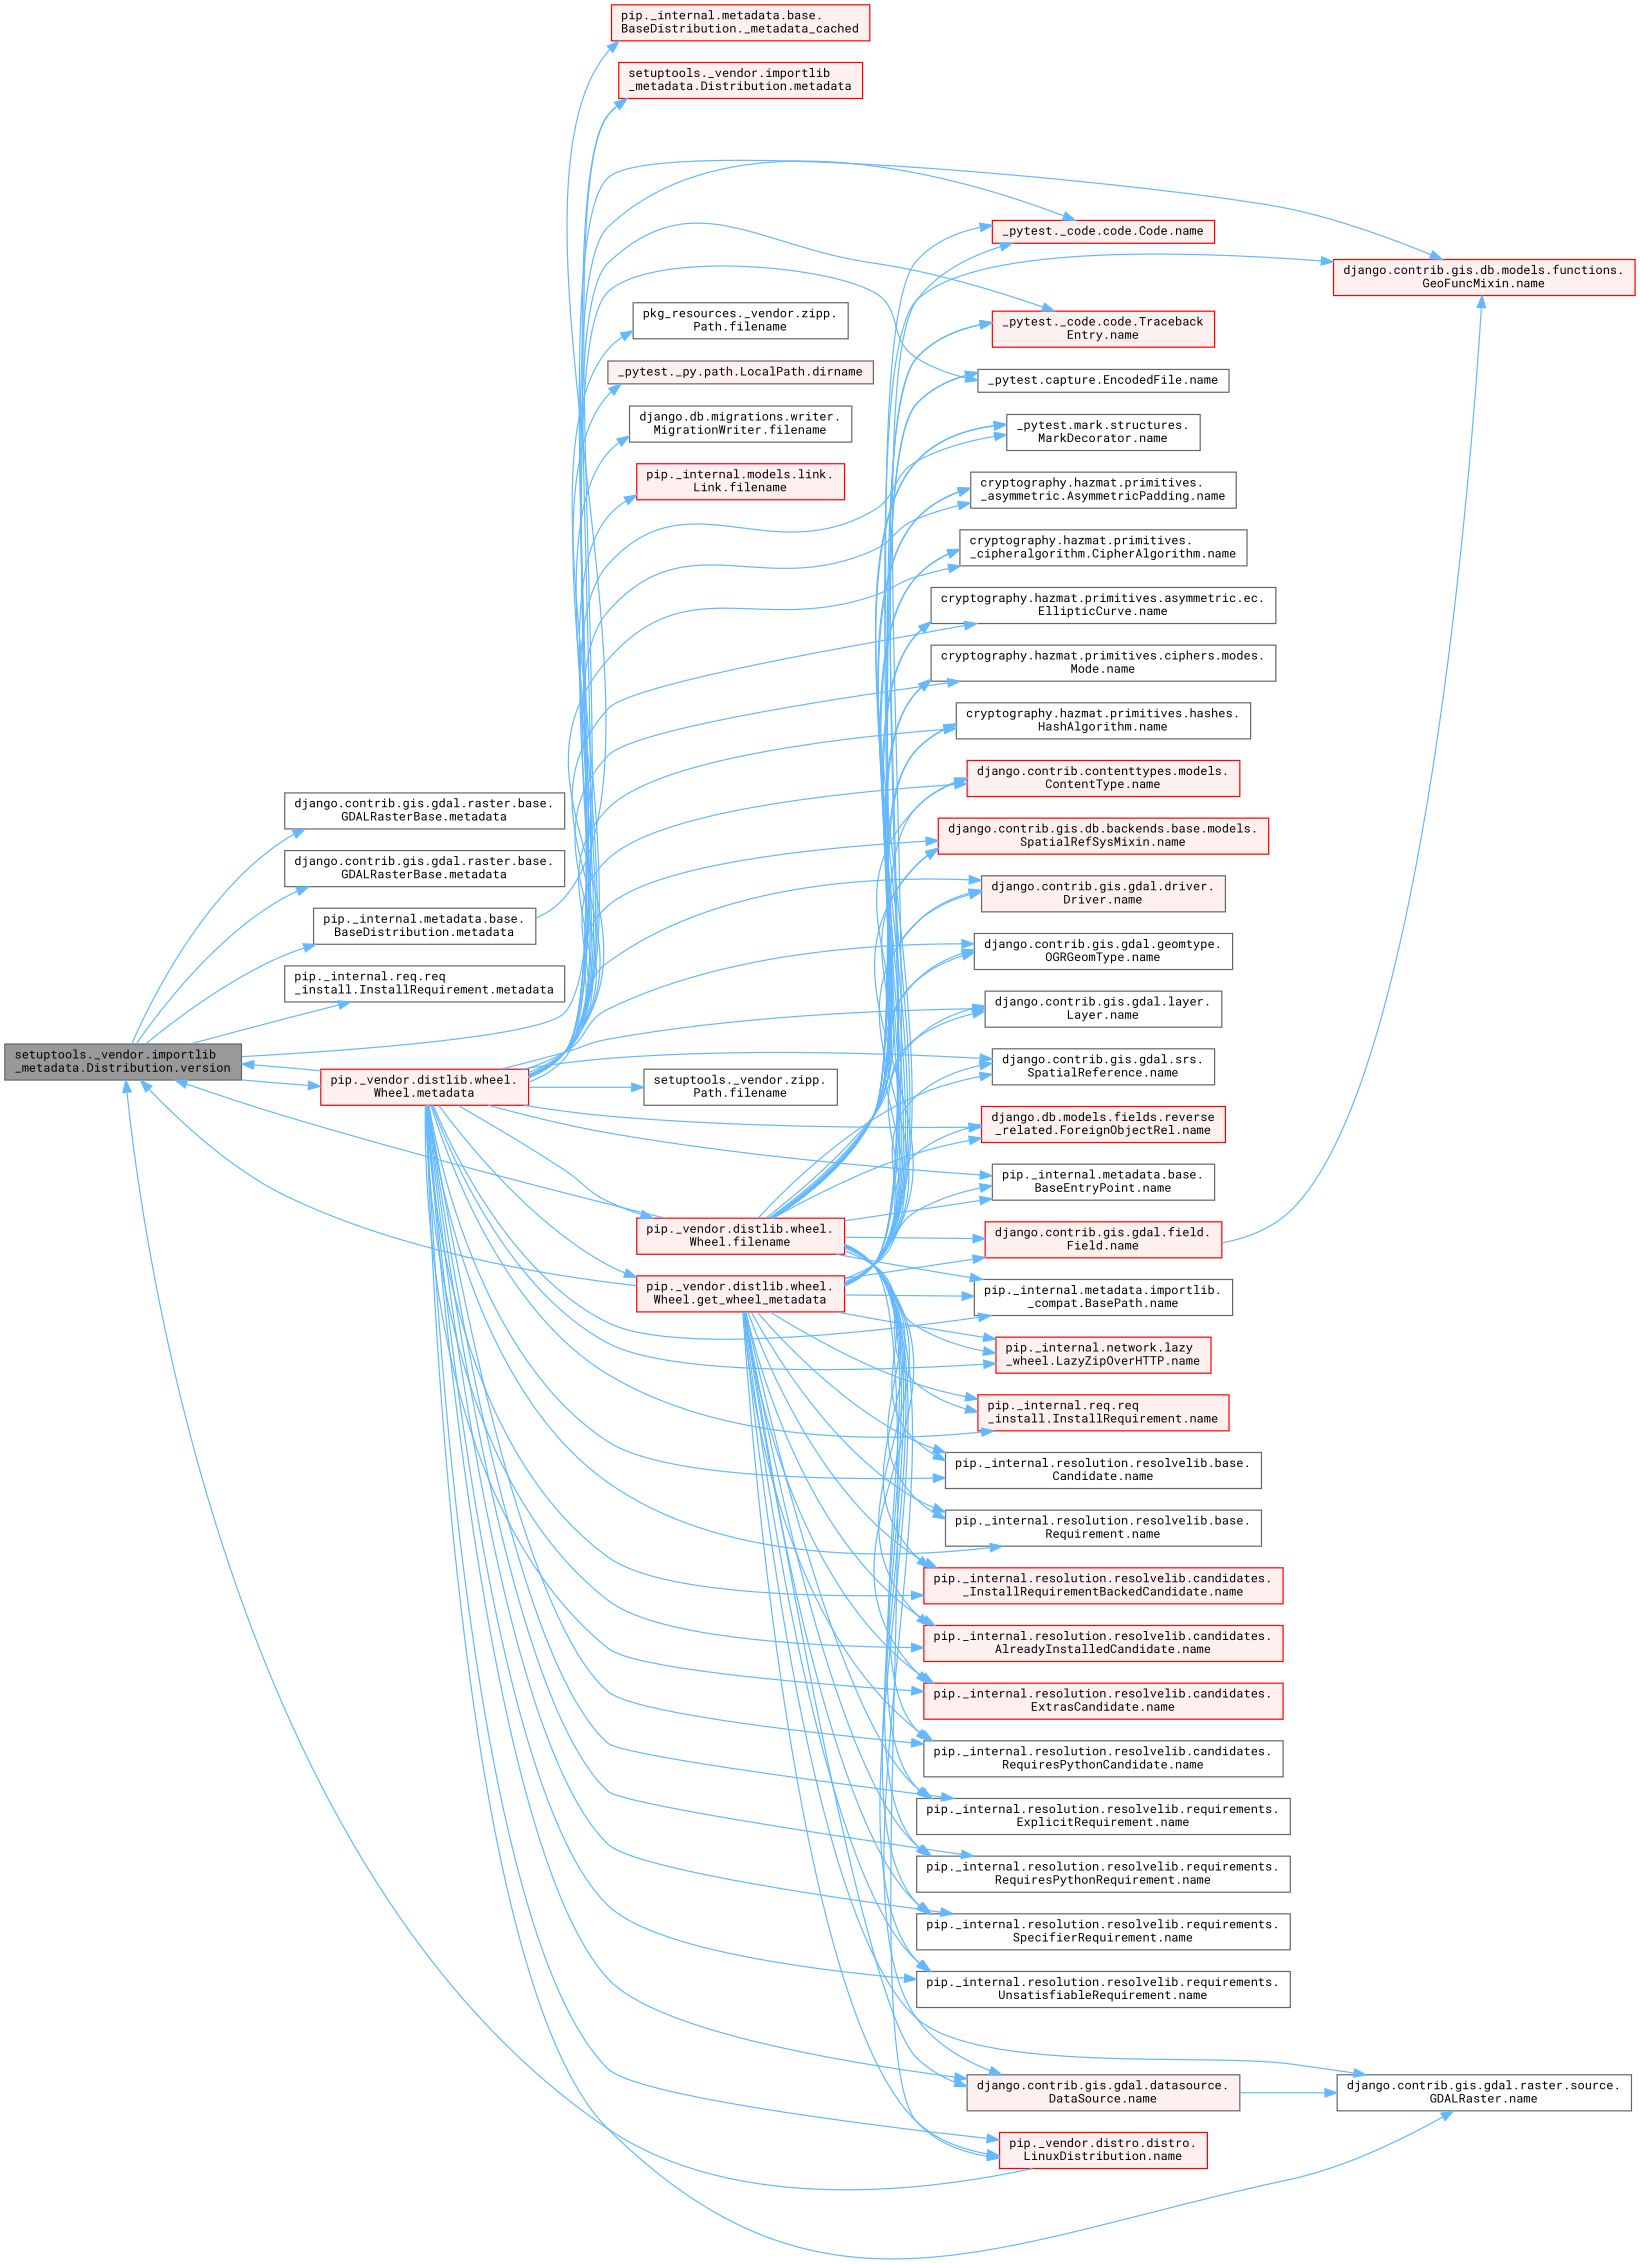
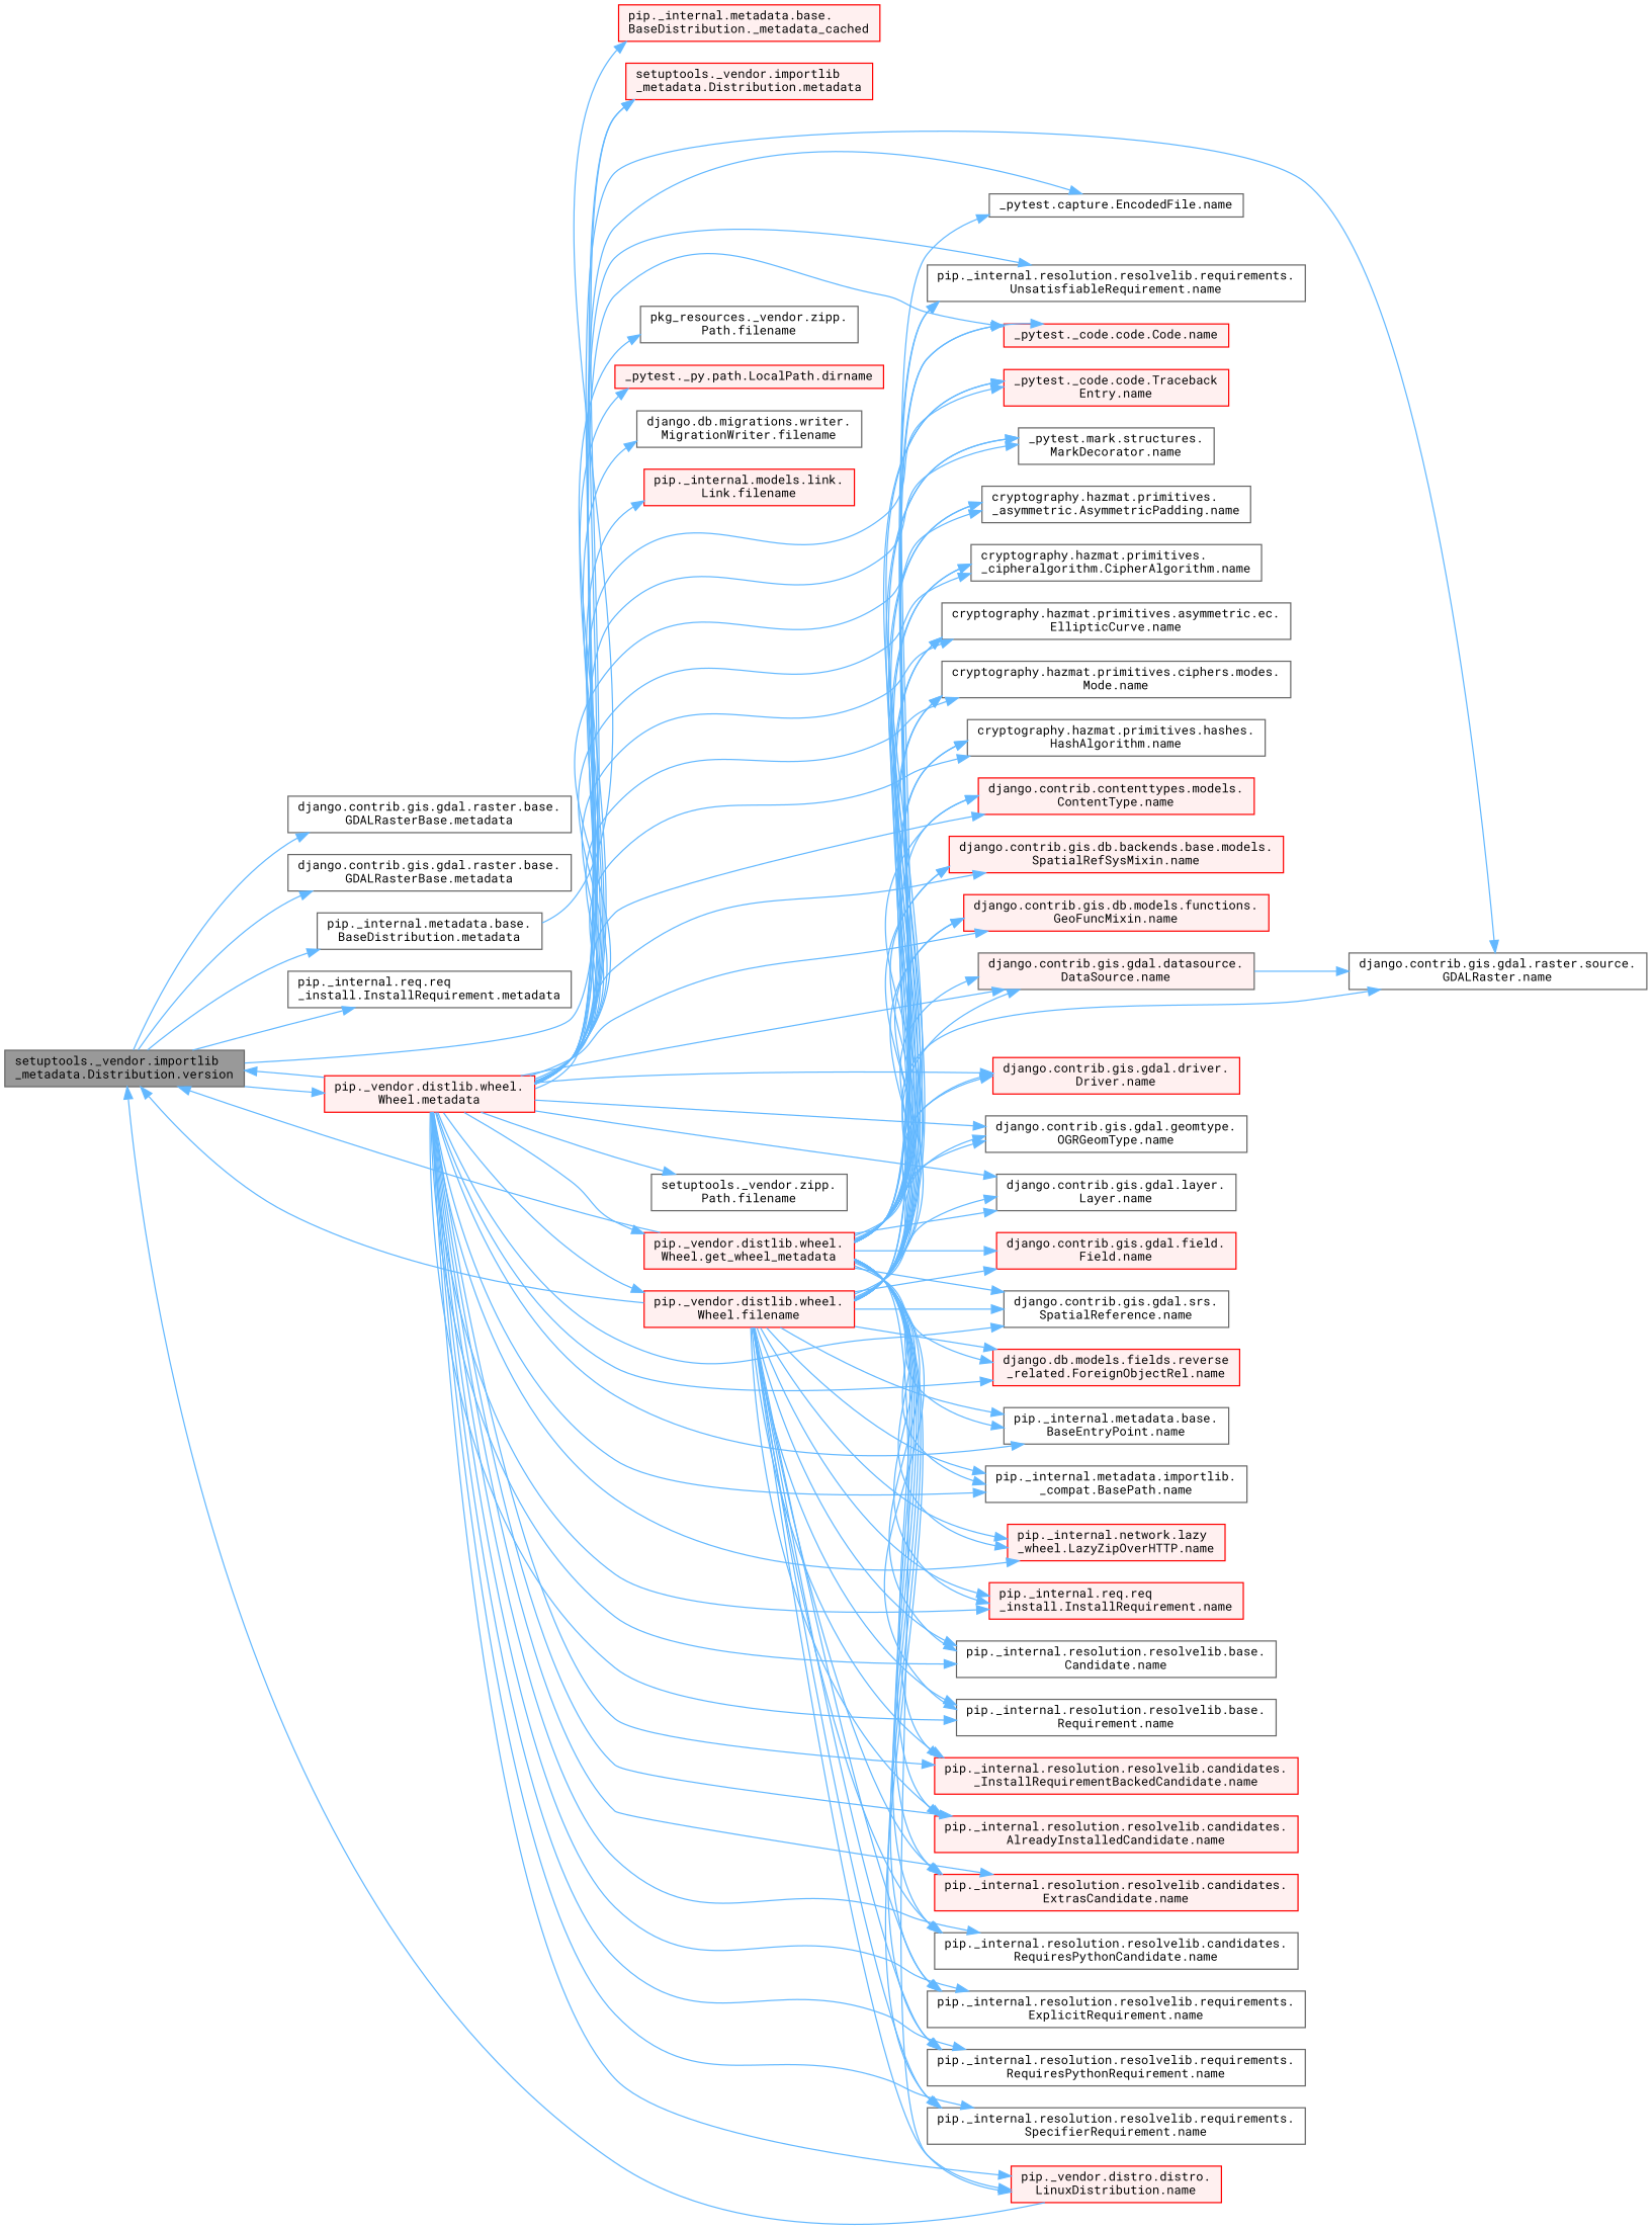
  digraph {
    fontname="Roboto Mono"
    rankdir=LR
    node [color=grey40 fillcolor=white fontname="Roboto Mono" fontsize=10 shape=box style=filled]
    edge [color=steelblue1 fontname="Roboto Mono" fontsize=10 labelfontname=Helvetica labelfontsize=10 style=solid]
    n1 [color=gray40 fillcolor=grey60 fontcolor=black height=0.2 label="setuptools._vendor.importlib\l_metadata.Distribution.version" width=0.4]
    n2 [height=0.2 label="django.contrib.gis.gdal.raster.base.\lGDALRasterBase.metadata" width=0.4]
    n3 [height=0.2 label="django.contrib.gis.gdal.raster.base.\lGDALRasterBase.metadata" width=0.4]
    n4 [height=0.2 label="pip._internal.metadata.base.\lBaseDistribution.metadata" width=0.4]
    n5 [height=0.2 label="pip._internal.req.req\l_install.InstallRequirement.metadata" width=0.4]
    n6 [color=red fillcolor="#FFF0F0" height=0.2 label="pip._vendor.distlib.wheel.\lWheel.metadata" width=0.4]
    n7 [color=red fillcolor="#FFF0F0" height=0.2 label="setuptools._vendor.importlib\l_metadata.Distribution.metadata" width=0.4]
    n8 [color=red fillcolor="#FFF0F0" height=0.2 label="pip._internal.metadata.base.\lBaseDistribution._metadata_cached" width=0.4]
-   n9 [fillcolor="#FFF0F0" height=0.2 label="_pytest._py.path.LocalPath.dirname" width=0.4]
+   n9 [color=red fillcolor="#FFF0F0" height=0.2 label="_pytest._py.path.LocalPath.dirname" width=0.4]
    n10 [height=0.2 label="django.db.migrations.writer.\lMigrationWriter.filename" width=0.4]
    n11 [color=red fillcolor="#FFF0F0" height=0.2 label="pip._internal.models.link.\lLink.filename" width=0.4]
    n12 [color=red fillcolor="#FFF0F0" height=0.2 label="pip._vendor.distlib.wheel.\lWheel.filename" width=0.4]
    n13 [color=red fillcolor="#FFF0F0" height=0.2 label="_pytest._code.code.Code.name" width=0.4]
    n14 [color=red fillcolor="#FFF0F0" height=0.2 label="_pytest._code.code.Traceback\lEntry.name" width=0.4]
    n15 [height=0.2 label="_pytest.capture.EncodedFile.name" width=0.4]
    n16 [height=0.2 label="_pytest.mark.structures.\lMarkDecorator.name" width=0.4]
    n17 [height=0.2 label="cryptography.hazmat.primitives.\l_asymmetric.AsymmetricPadding.name" width=0.4]
    n18 [height=0.2 label="cryptography.hazmat.primitives.\l_cipheralgorithm.CipherAlgorithm.name" width=0.4]
    n19 [height=0.2 label="cryptography.hazmat.primitives.asymmetric.ec.\lEllipticCurve.name" width=0.4]
    n20 [height=0.2 label="cryptography.hazmat.primitives.ciphers.modes.\lMode.name" width=0.4]
    n21 [height=0.2 label="cryptography.hazmat.primitives.hashes.\lHashAlgorithm.name" width=0.4]
    n22 [color=red fillcolor="#FFF0F0" height=0.2 label="django.contrib.contenttypes.models.\lContentType.name" width=0.4]
    n23 [color=red fillcolor="#FFF0F0" height=0.2 label="django.contrib.gis.db.backends.base.models.\lSpatialRefSysMixin.name" width=0.4]
    n24 [color=red fillcolor="#FFF0F0" height=0.2 label="django.contrib.gis.db.models.functions.\lGeoFuncMixin.name" width=0.4]
    n25 [fillcolor="#FFF0F0" height=0.2 label="django.contrib.gis.gdal.datasource.\lDataSource.name" width=0.4]
-   n26 [fillcolor="#FFF0F0" height=0.2 label="django.contrib.gis.gdal.driver.\lDriver.name" width=0.4]
+   n26 [color=red fillcolor="#FFF0F0" height=0.2 label="django.contrib.gis.gdal.driver.\lDriver.name" width=0.4]
    n27 [height=0.2 label="django.contrib.gis.gdal.geomtype.\lOGRGeomType.name" width=0.4]
    n28 [height=0.2 label="django.contrib.gis.gdal.layer.\lLayer.name" width=0.4]
    n29 [height=0.2 label="django.contrib.gis.gdal.raster.source.\lGDALRaster.name" width=0.4]
    n30 [height=0.2 label="django.contrib.gis.gdal.srs.\lSpatialReference.name" width=0.4]
    n31 [color=red fillcolor="#FFF0F0" height=0.2 label="django.db.models.fields.reverse\l_related.ForeignObjectRel.name" width=0.4]
    n32 [height=0.2 label="pip._internal.metadata.base.\lBaseEntryPoint.name" width=0.4]
    n33 [height=0.2 label="pip._internal.metadata.importlib.\l_compat.BasePath.name" width=0.4]
    n34 [color=red fillcolor="#FFF0F0" height=0.2 label="pip._internal.network.lazy\l_wheel.LazyZipOverHTTP.name" width=0.4]
    n35 [color=red fillcolor="#FFF0F0" height=0.2 label="pip._internal.req.req\l_install.InstallRequirement.name" width=0.4]
    n36 [height=0.2 label="pip._internal.resolution.resolvelib.base.\lCandidate.name" width=0.4]
    n37 [height=0.2 label="pip._internal.resolution.resolvelib.base.\lRequirement.name" width=0.4]
    n38 [color=red fillcolor="#FFF0F0" height=0.2 label="pip._internal.resolution.resolvelib.candidates.\l_InstallRequirementBackedCandidate.name" width=0.4]
    n39 [color=red fillcolor="#FFF0F0" height=0.2 label="pip._internal.resolution.resolvelib.candidates.\lAlreadyInstalledCandidate.name" width=0.4]
    n40 [color=red fillcolor="#FFF0F0" height=0.2 label="pip._internal.resolution.resolvelib.candidates.\lExtrasCandidate.name" width=0.4]
    n41 [height=0.2 label="pip._internal.resolution.resolvelib.candidates.\lRequiresPythonCandidate.name" width=0.4]
    n42 [height=0.2 label="pip._internal.resolution.resolvelib.requirements.\lExplicitRequirement.name" width=0.4]
    n43 [height=0.2 label="pip._internal.resolution.resolvelib.requirements.\lRequiresPythonRequirement.name" width=0.4]
    n44 [height=0.2 label="pip._internal.resolution.resolvelib.requirements.\lSpecifierRequirement.name" width=0.4]
    n45 [height=0.2 label="pip._internal.resolution.resolvelib.requirements.\lUnsatisfiableRequirement.name" width=0.4]
    n46 [color=red fillcolor="#FFF0F0" height=0.2 label="pip._vendor.distro.distro.\lLinuxDistribution.name" width=0.4]
    n47 [height=0.2 label="pkg_resources._vendor.zipp.\lPath.filename" width=0.4]
    n48 [height=0.2 label="setuptools._vendor.zipp.\lPath.filename" width=0.4]
    n49 [color=red fillcolor="#FFF0F0" height=0.2 label="pip._vendor.distlib.wheel.\lWheel.get_wheel_metadata" width=0.4]
    n50 [color=red fillcolor="#FFF0F0" height=0.2 label="django.contrib.gis.gdal.field.\lField.name" width=0.4]
    n1 -> n2
    n1 -> n3
    n1 -> n4
    n1 -> n5
    n1 -> n6
    n1 -> n7
    n4 -> n8
    n6 -> n1
    n6 -> n7
    n6 -> n9
    n6 -> n10
    n6 -> n11
    n6 -> n12
    n6 -> n13
    n6 -> n14
    n6 -> n15
    n6 -> n16
    n6 -> n17
    n6 -> n18
    n6 -> n19
    n6 -> n20
    n6 -> n21
    n6 -> n22
    n6 -> n23
    n6 -> n24
    n6 -> n25
    n6 -> n26
    n6 -> n27
    n6 -> n28
    n6 -> n29
    n6 -> n30
    n6 -> n31
    n6 -> n32
    n6 -> n33
    n6 -> n34
    n6 -> n35
    n6 -> n36
    n6 -> n37
    n6 -> n38
    n6 -> n39
    n6 -> n40
    n6 -> n41
    n6 -> n42
    n6 -> n43
    n6 -> n44
    n6 -> n45
    n6 -> n46
    n6 -> n47
    n6 -> n48
    n6 -> n49
    n12 -> n1
    n12 -> n13
    n12 -> n14
-   n12 -> n15
    n12 -> n16
    n12 -> n17
    n12 -> n18
    n12 -> n19
    n12 -> n20
    n12 -> n21
    n12 -> n22
    n12 -> n23
    n12 -> n24
    n12 -> n25
    n12 -> n26
    n12 -> n27
    n12 -> n28
    n12 -> n30
    n12 -> n31
    n12 -> n32
    n12 -> n33
    n12 -> n34
    n12 -> n35
    n12 -> n36
    n12 -> n37
    n12 -> n38
    n12 -> n39
    n12 -> n40
    n12 -> n41
    n12 -> n42
    n12 -> n43
    n12 -> n44
    n12 -> n45
    n12 -> n46
    n12 -> n50
    n25 -> n29
    n46 -> n1
    n49 -> n1
    n49 -> n13
    n49 -> n14
    n49 -> n15
    n49 -> n16
    n49 -> n17
    n49 -> n18
    n49 -> n19
    n49 -> n20
    n49 -> n21
    n49 -> n22
    n49 -> n23
-   n50 -> n24
+   n49 -> n24
    n49 -> n25
    n49 -> n26
    n49 -> n27
    n49 -> n28
    n49 -> n29
    n49 -> n30
    n49 -> n31
    n49 -> n32
    n49 -> n33
    n49 -> n34
    n49 -> n35
    n49 -> n36
    n49 -> n37
    n49 -> n38
    n49 -> n39
    n49 -> n40
    n49 -> n41
    n49 -> n42
    n49 -> n43
    n49 -> n44
    n49 -> n45
    n49 -> n46
    n49 -> n50
  }
